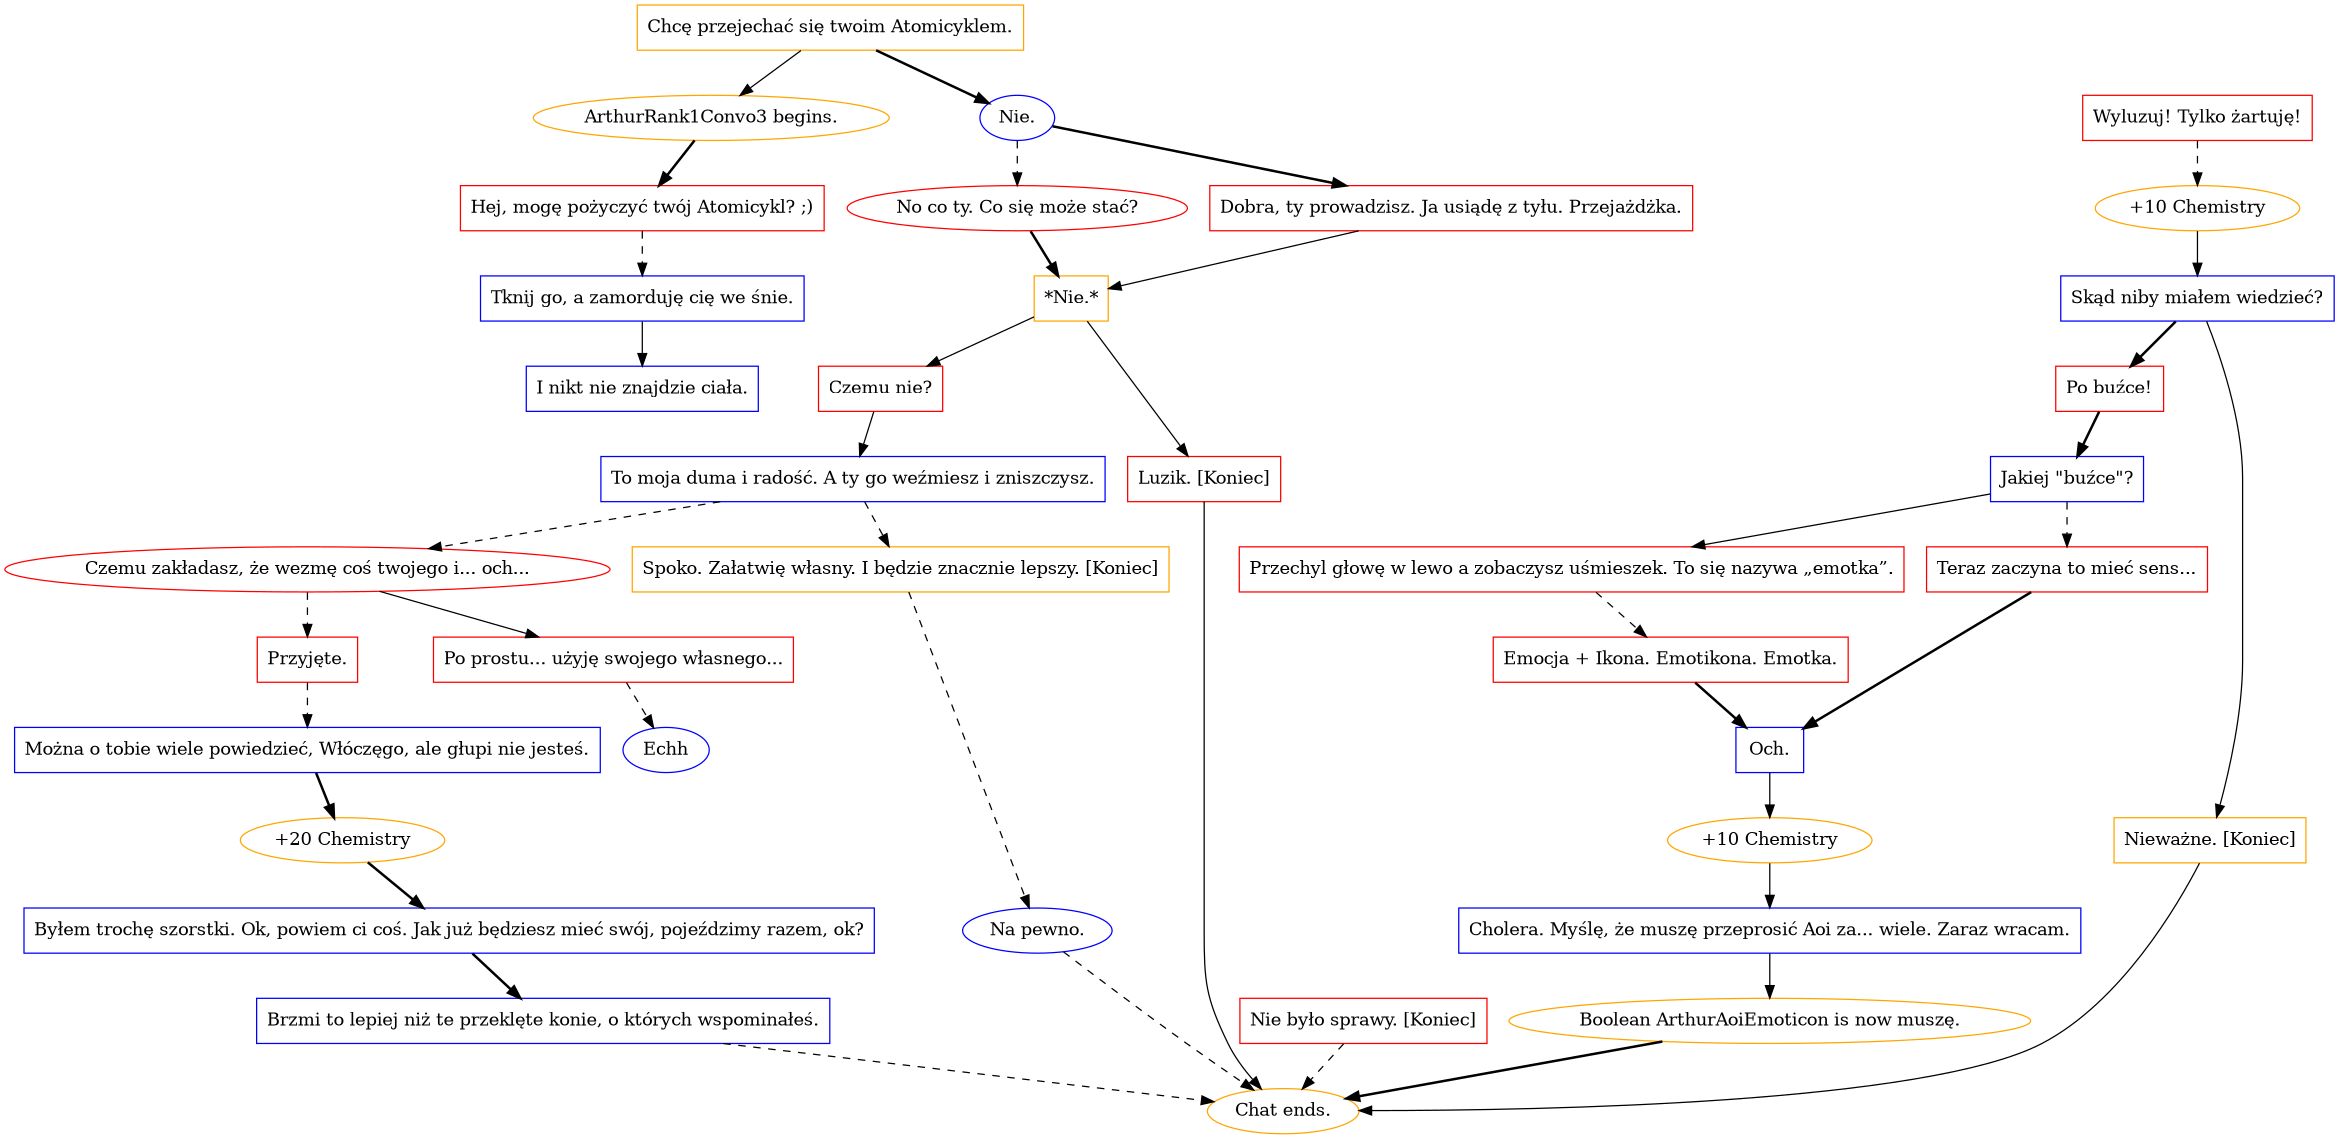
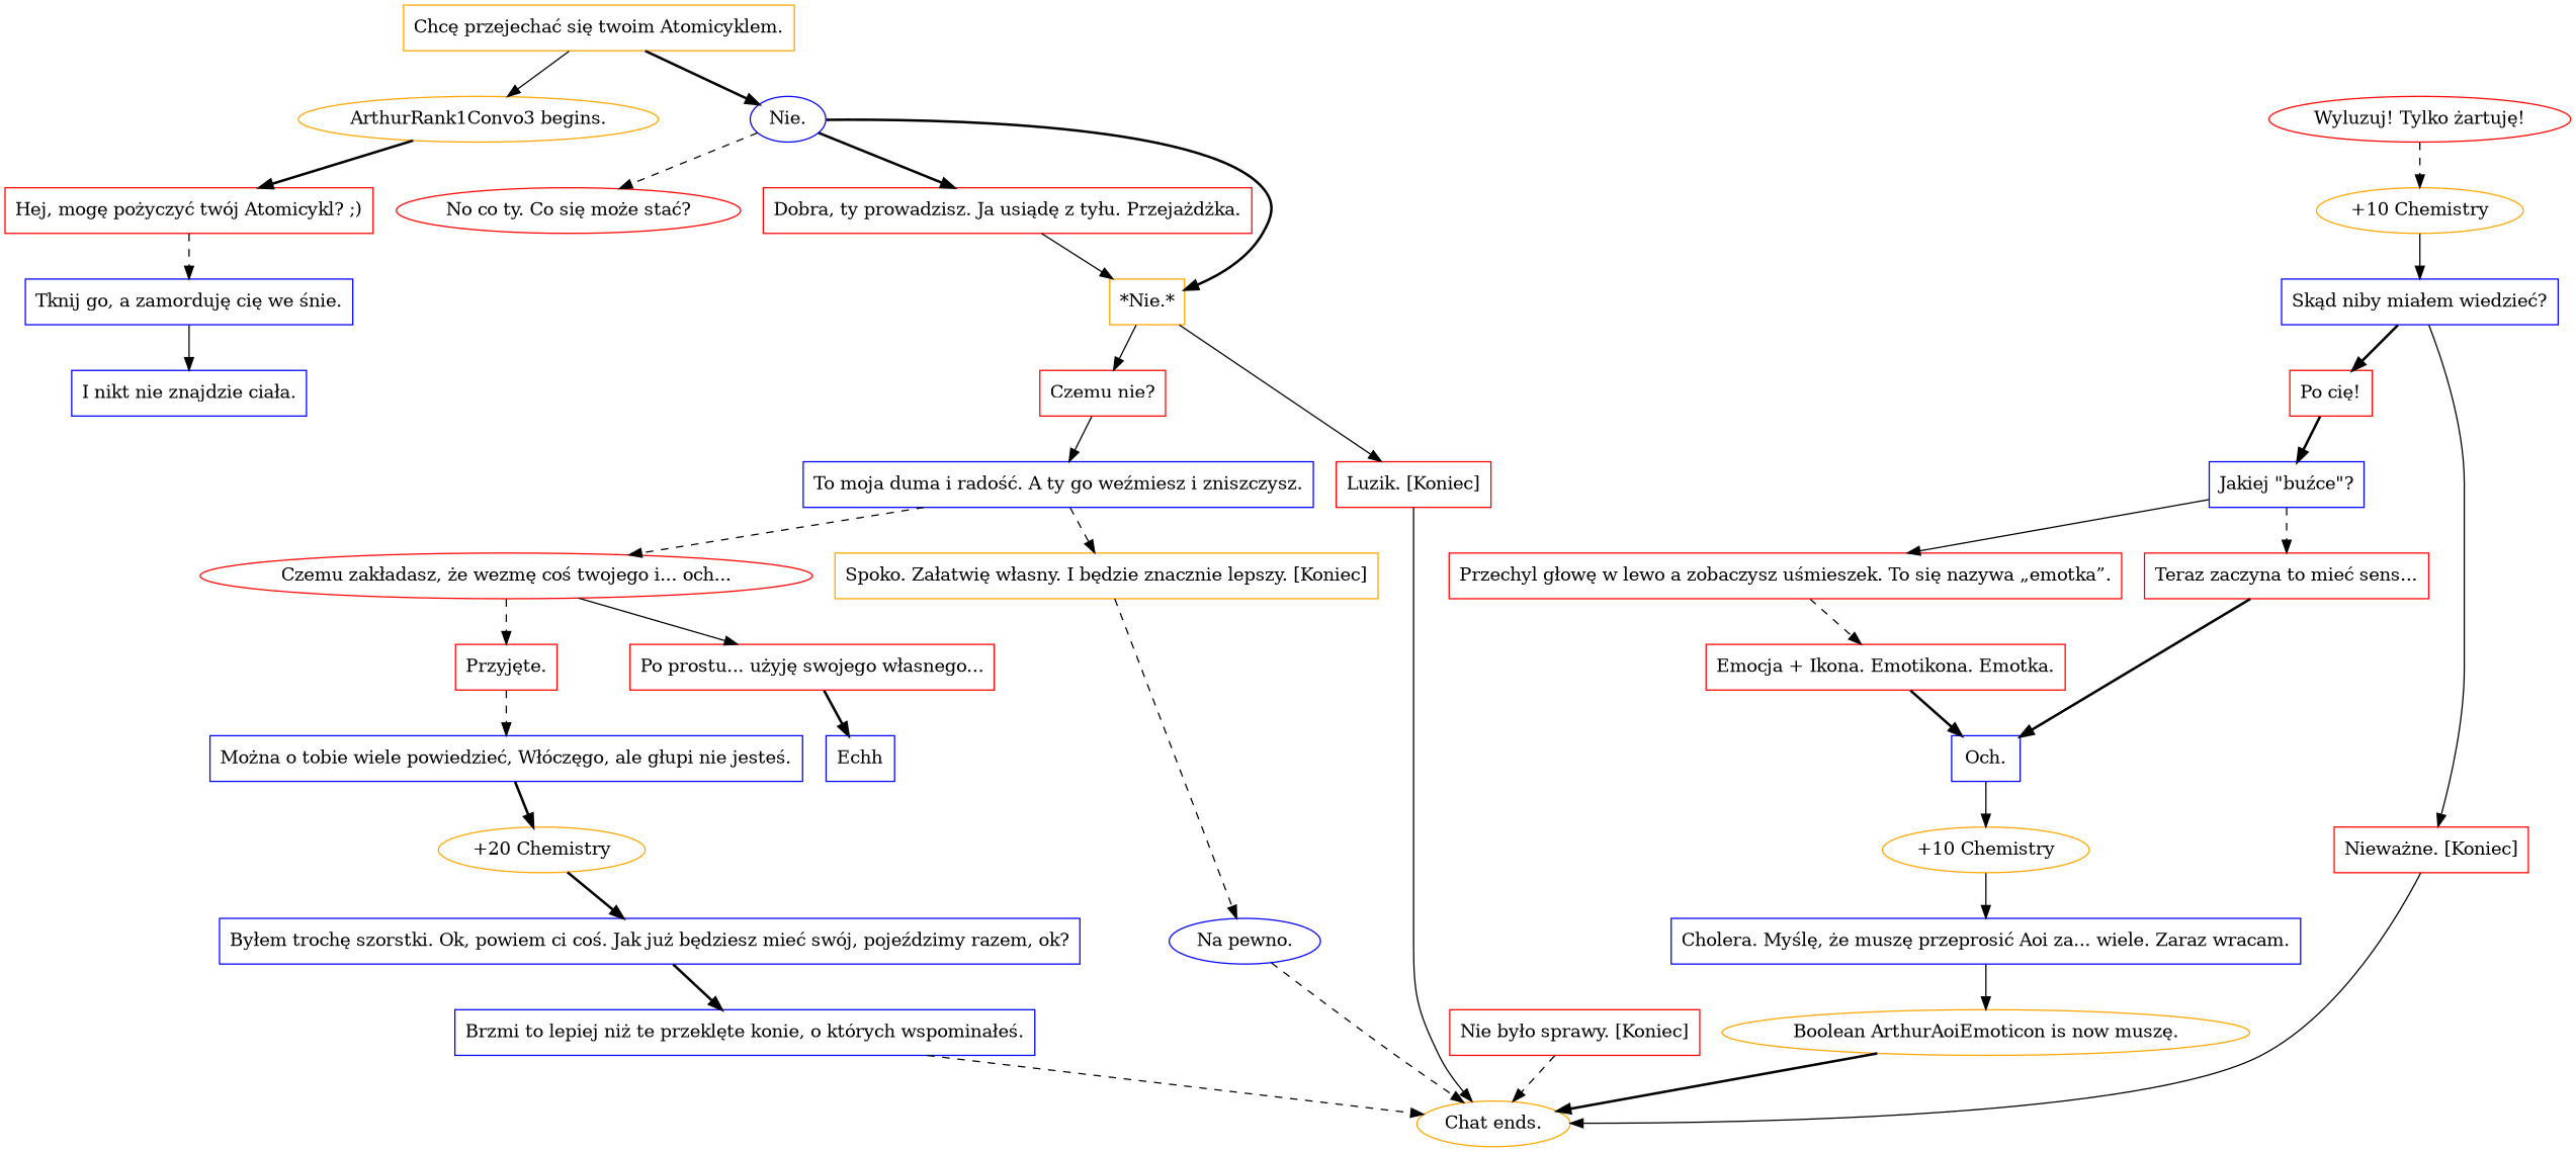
  digraph {
    node [color=red shape=box]
    edge [style=solid]
    "ArthurRank1Convo3 begins." [color=orange shape=""]
    n2 [label="Hej, mogę pożyczyć twój Atomicykl? ;)"]
    n3 [color=orange label="Chcę przejechać się twoim Atomicyklem."]
    n4 [color=blue label="Nie." shape=ellipse]
    n5 [color=blue label="Tknij go, a zamorduję cię we śnie."]
    n6 [label="No co ty. Co się może stać?" shape=ellipse]
    n7 [label="Dobra, ty prowadzisz. Ja usiądę z tyłu. Przejażdżka."]
    n8 [color=blue label="I nikt nie znajdzie ciała."]
    n9 [color=orange label="*Nie.*"]
    n10 [label="Czemu nie?"]
    n11 [label="Luzik. [Koniec]"]
    n12 [color=blue label="To moja duma i radość. A ty go weźmiesz i zniszczysz."]
    "Chat ends." [color=orange shape=""]
-   n14 [label="Wyluzuj! Tylko żartuję!"]
+   n14 [label="Wyluzuj! Tylko żartuję!" shape=ellipse]
    n15 [color=orange label="+10 Chemistry" shape=""]
    n16 [label="Nie było sprawy. [Koniec]"]
    n17 [label="Czemu zakładasz, że wezmę coś twojego i... och..." shape=ellipse]
    n18 [color=orange label="Spoko. Załatwię własny. I będzie znacznie lepszy. [Koniec]"]
    n19 [color=blue label="Skąd niby miałem wiedzieć?"]
    n20 [label="Przyjęte."]
    n21 [label="Po prostu... użyję swojego własnego..."]
    n22 [color=blue label="Na pewno." shape=ellipse]
-   n23 [label="Po buźce!"]
-   n24 [color=orange label="Nieważne. [Koniec]"]
+   n23 [label="Po cię!"]
+   n24 [label="Nieważne. [Koniec]"]
    n25 [color=blue label="Można o tobie wiele powiedzieć, Włóczęgo, ale głupi nie jesteś."]
-   n26 [color=blue label=Echh shape=ellipse]
+   n26 [color=blue label=Echh]
    n27 [color=blue label="Jakiej \"buźce\"?"]
    n28 [color=orange label="+20 Chemistry" shape=""]
    n29 [label="Przechyl głowę w lewo a zobaczysz uśmieszek. To się nazywa „emotka”."]
    n30 [label="Teraz zaczyna to mieć sens..."]
    n31 [color=blue label="Byłem trochę szorstki. Ok, powiem ci coś. Jak już będziesz mieć swój, pojeździmy razem, ok?"]
    n32 [label="Emocja + Ikona. Emotikona. Emotka."]
    n33 [color=blue label="Och."]
    n34 [color=blue label="Brzmi to lepiej niż te przeklęte konie, o których wspominałeś."]
    n35 [color=orange label="+10 Chemistry" shape=""]
    n36 [color=blue label="Cholera. Myślę, że muszę przeprosić Aoi za... wiele. Zaraz wracam."]
    n37 [color=orange label="Boolean ArthurAoiEmoticon is now muszę." shape=""]
    "ArthurRank1Convo3 begins." -> n2 [style=bold]
    n2 -> n5 [style=dashed]
    n3 -> "ArthurRank1Convo3 begins."
    n3 -> n4 [style=bold]
    n4 -> n6 [style=dashed]
    n4 -> n7 [style=bold]
    n5 -> n8
-   n6 -> n9 [style=bold]
+   n4 -> n9 [style=bold]
    n7 -> n9
    n9 -> n10
    n9 -> n11
    n10 -> n12
    n11 -> "Chat ends."
    n12 -> n17 [style=dashed]
    n12 -> n18 [style=dashed]
    n14 -> n15 [style=dashed]
    n15 -> n19
    n16 -> "Chat ends." [style=dashed]
    n17 -> n20 [style=dashed]
    n17 -> n21
    n18 -> n22 [style=dashed]
    n19 -> n23 [style=bold]
    n19 -> n24
    n20 -> n25 [style=dashed]
-   n21 -> n26 [style=dashed]
+   n21 -> n26 [style=bold]
    n22 -> "Chat ends." [style=dashed]
    n23 -> n27 [style=bold]
    n24 -> "Chat ends."
    n25 -> n28 [style=bold]
    n27 -> n29
    n27 -> n30 [style=dashed]
    n28 -> n31 [style=bold]
    n29 -> n32 [style=dashed]
    n30 -> n33 [style=bold]
    n31 -> n34 [style=bold]
    n32 -> n33 [style=bold]
    n33 -> n35
    n34 -> "Chat ends." [style=dashed]
    n35 -> n36
    n36 -> n37
    n37 -> "Chat ends." [style=bold]
  }
